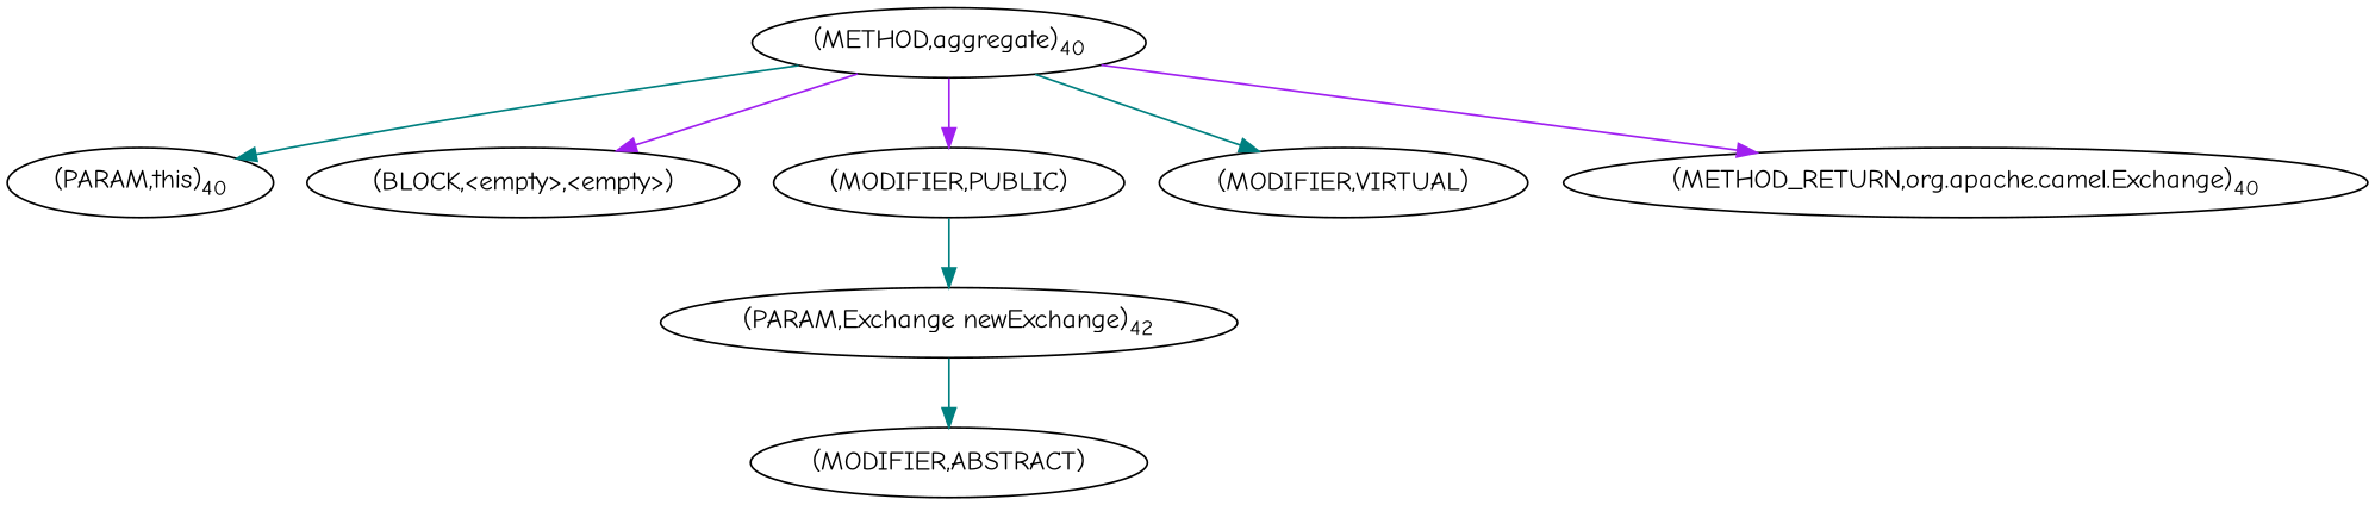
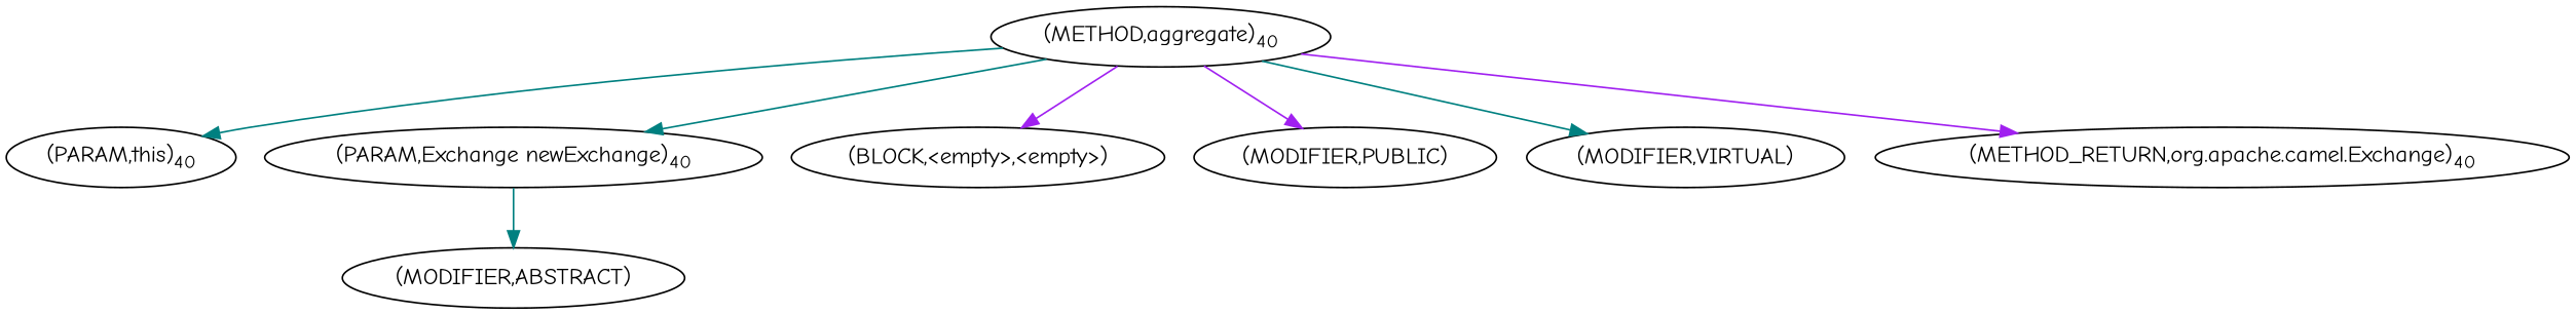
  digraph {
    fontname="Comic Neue"
    node [fontname="Comic Neue"]
    edge [color=teal fontname="Comic Neue"]
    n1 [label=<(METHOD,aggregate)<SUB>40</SUB>>]
    n2 [label=<(PARAM,this)<SUB>40</SUB>>]
-   n3 [label=<(PARAM,Exchange newExchange)<SUB>42</SUB>>]
+   n3 [label=<(PARAM,Exchange newExchange)<SUB>40</SUB>>]
    n4 [label=<(BLOCK,&lt;empty&gt;,&lt;empty&gt;)>]
    n5 [label=<(MODIFIER,PUBLIC)>]
    n6 [label=<(MODIFIER,VIRTUAL)>]
    n7 [label=<(METHOD_RETURN,org.apache.camel.Exchange)<SUB>40</SUB>>]
    n8 [label=<(MODIFIER,ABSTRACT)>]
    n1 -> n2
-   n5 -> n3
+   n1 -> n3
    n1 -> n4 [color=purple]
    n1 -> n5 [color=purple]
    n1 -> n6
    n1 -> n7 [color=purple]
    n3 -> n8
  }
